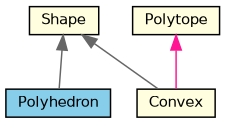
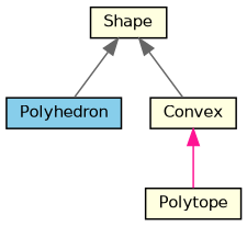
  digraph {
    node [color=black fillcolor=lightyellow fontname=Helvetica fontsize=10 shape=record style=filled]
    edge [color=gray40 dir=back fontname=Helvetica fontsize=10 labelfontname=Helvetica labelfontsize=10 style=solid]
    n1 [fillcolor=skyblue fontcolor=black height=0.2 label=Polyhedron width=0.4]
    n2 [height=0.2 label=Polytope width=0.4]
    n3 [height=0.2 label=Convex width=0.4]
    n4 [height=0.2 label=Shape width=0.4]
-   n2 -> n3 [color=deeppink]
+   n3 -> n2 [color=deeppink]
    n4 -> n1
    n4 -> n3
  }
